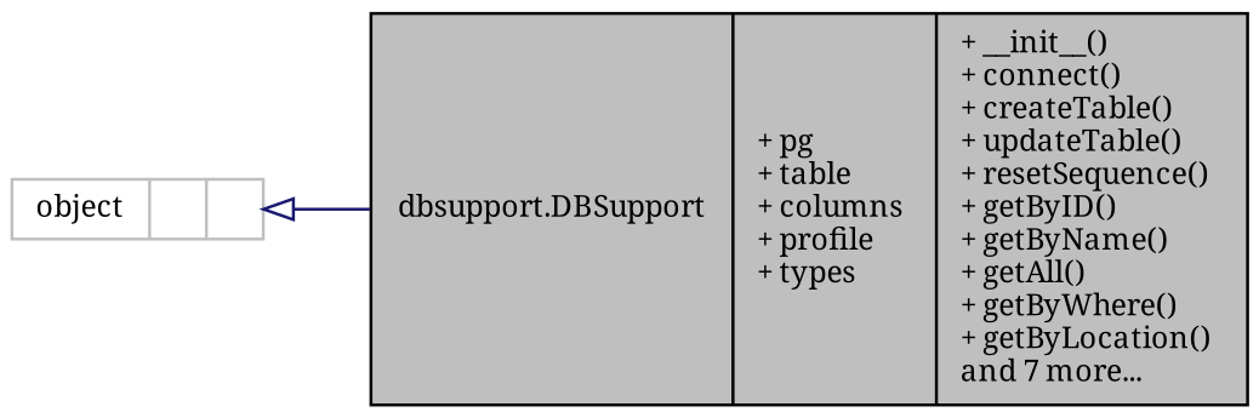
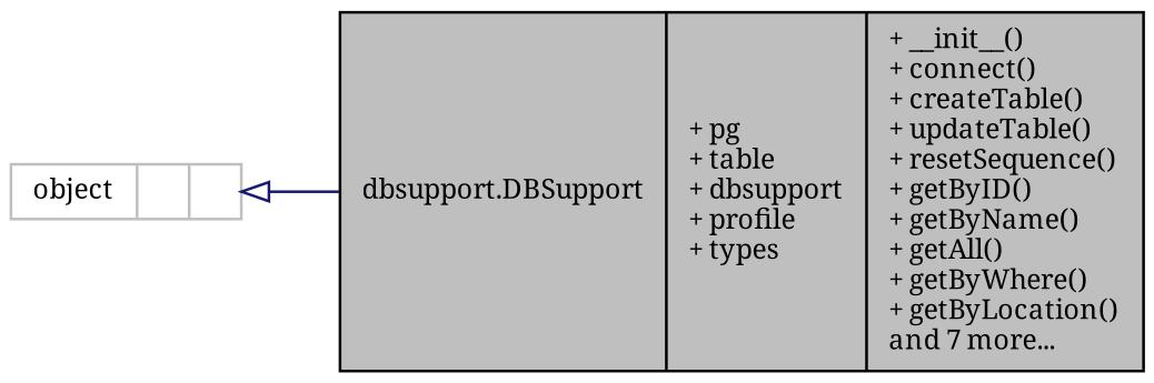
  digraph {
    rankdir=LR
    fontname="Noto Serif"
    node [fontname="Noto Serif" fontsize=10 shape=record style=filled]
-   n1 [color=black fillcolor=grey75 fontcolor=black height=0.2 label="{dbsupport.DBSupport\n|+ pg\l+ table\l+ columns\l+ profile\l+ types\l|+ __init__()\l+ connect()\l+ createTable()\l+ updateTable()\l+ resetSequence()\l+ getByID()\l+ getByName()\l+ getAll()\l+ getByWhere()\l+ getByLocation()\land 7 more...\l}" width=0.4]
+   n1 [color=black fillcolor=grey75 fontcolor=black height=0.2 label="{dbsupport.DBSupport\n|+ pg\l+ table\l+ dbsupport\l+ profile\l+ types\l|+ __init__()\l+ connect()\l+ createTable()\l+ updateTable()\l+ resetSequence()\l+ getByID()\l+ getByName()\l+ getAll()\l+ getByWhere()\l+ getByLocation()\land 7 more...\l}" width=0.4]
    n2 [color=grey75 fillcolor=white height=0.2 label="{object\n||}" width=0.4]
    n2 -> n1 [arrowtail=onormal color=midnightblue dir=back fontname="Noto Serif" fontsize=10 labelfontname=Helvetica labelfontsize=10 style=solid]
  }
